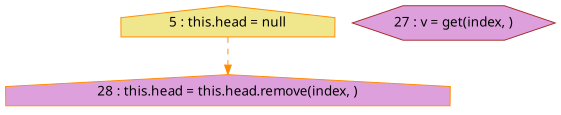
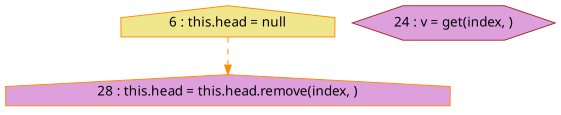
  digraph {
    fontname="Noto Sans"
    node [style=filled fillcolor=plum color=darkorange shape=house fontname="Noto Sans"]
-   "5 : this.head = null" [fillcolor=khaki]
+   "5 : this.head = null" [fillcolor=khaki label="6 : this.head = null"]
    "28 : this.head = this.head.remove(index, )"
-   "27 : v = get(index, )" [color=brown shape=hexagon]
+   "27 : v = get(index, )" [color=brown shape=hexagon label="24 : v = get(index, )"]
    "5 : this.head = null" -> "28 : this.head = this.head.remove(index, )" [style=dashed color=darkorange fontname="Noto Sans"]
  }
